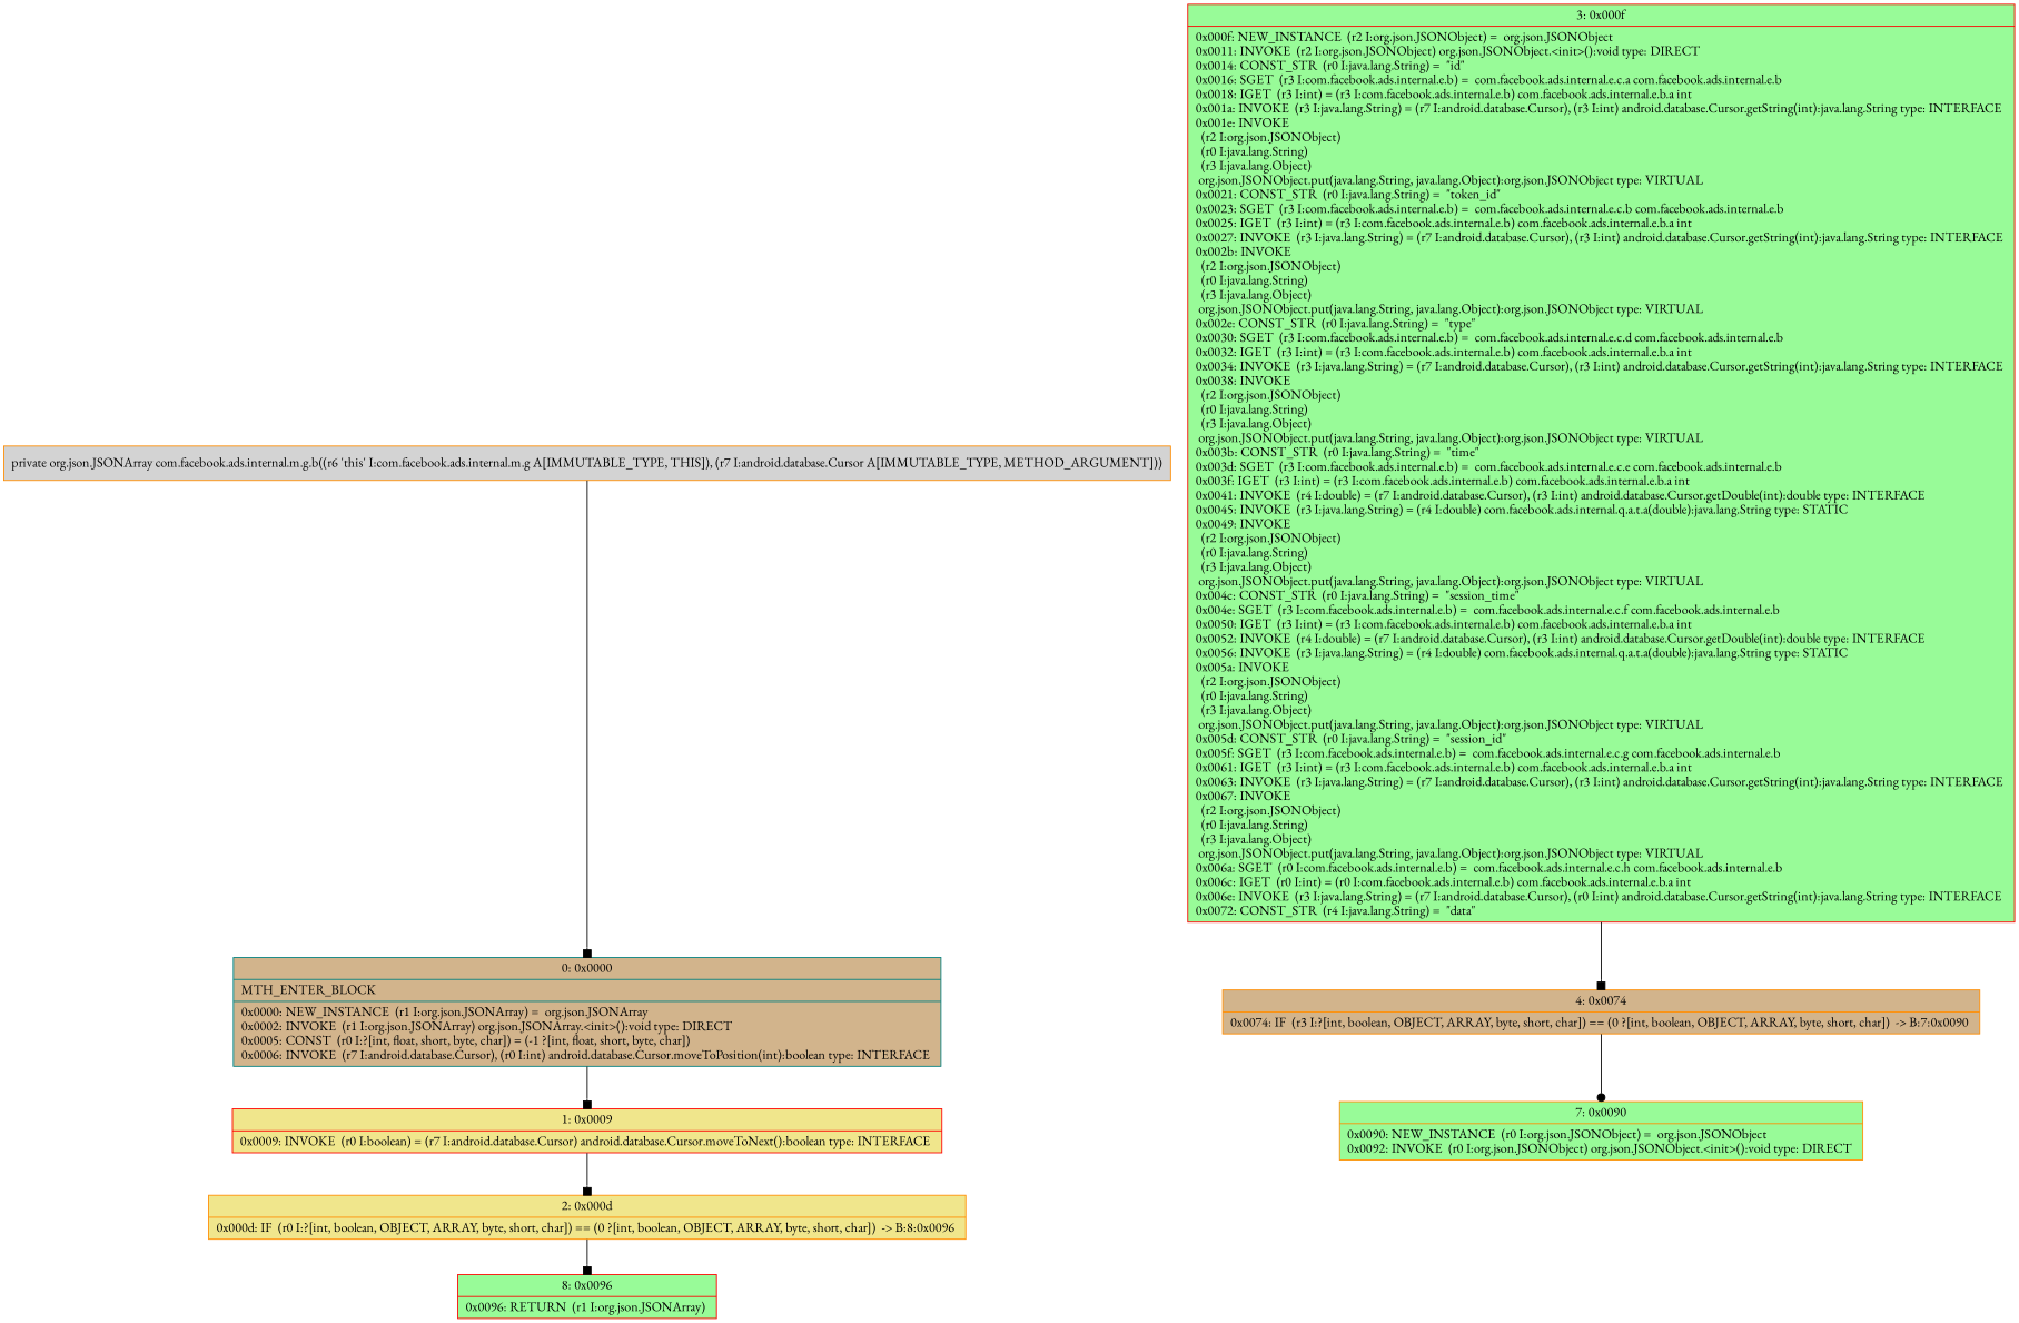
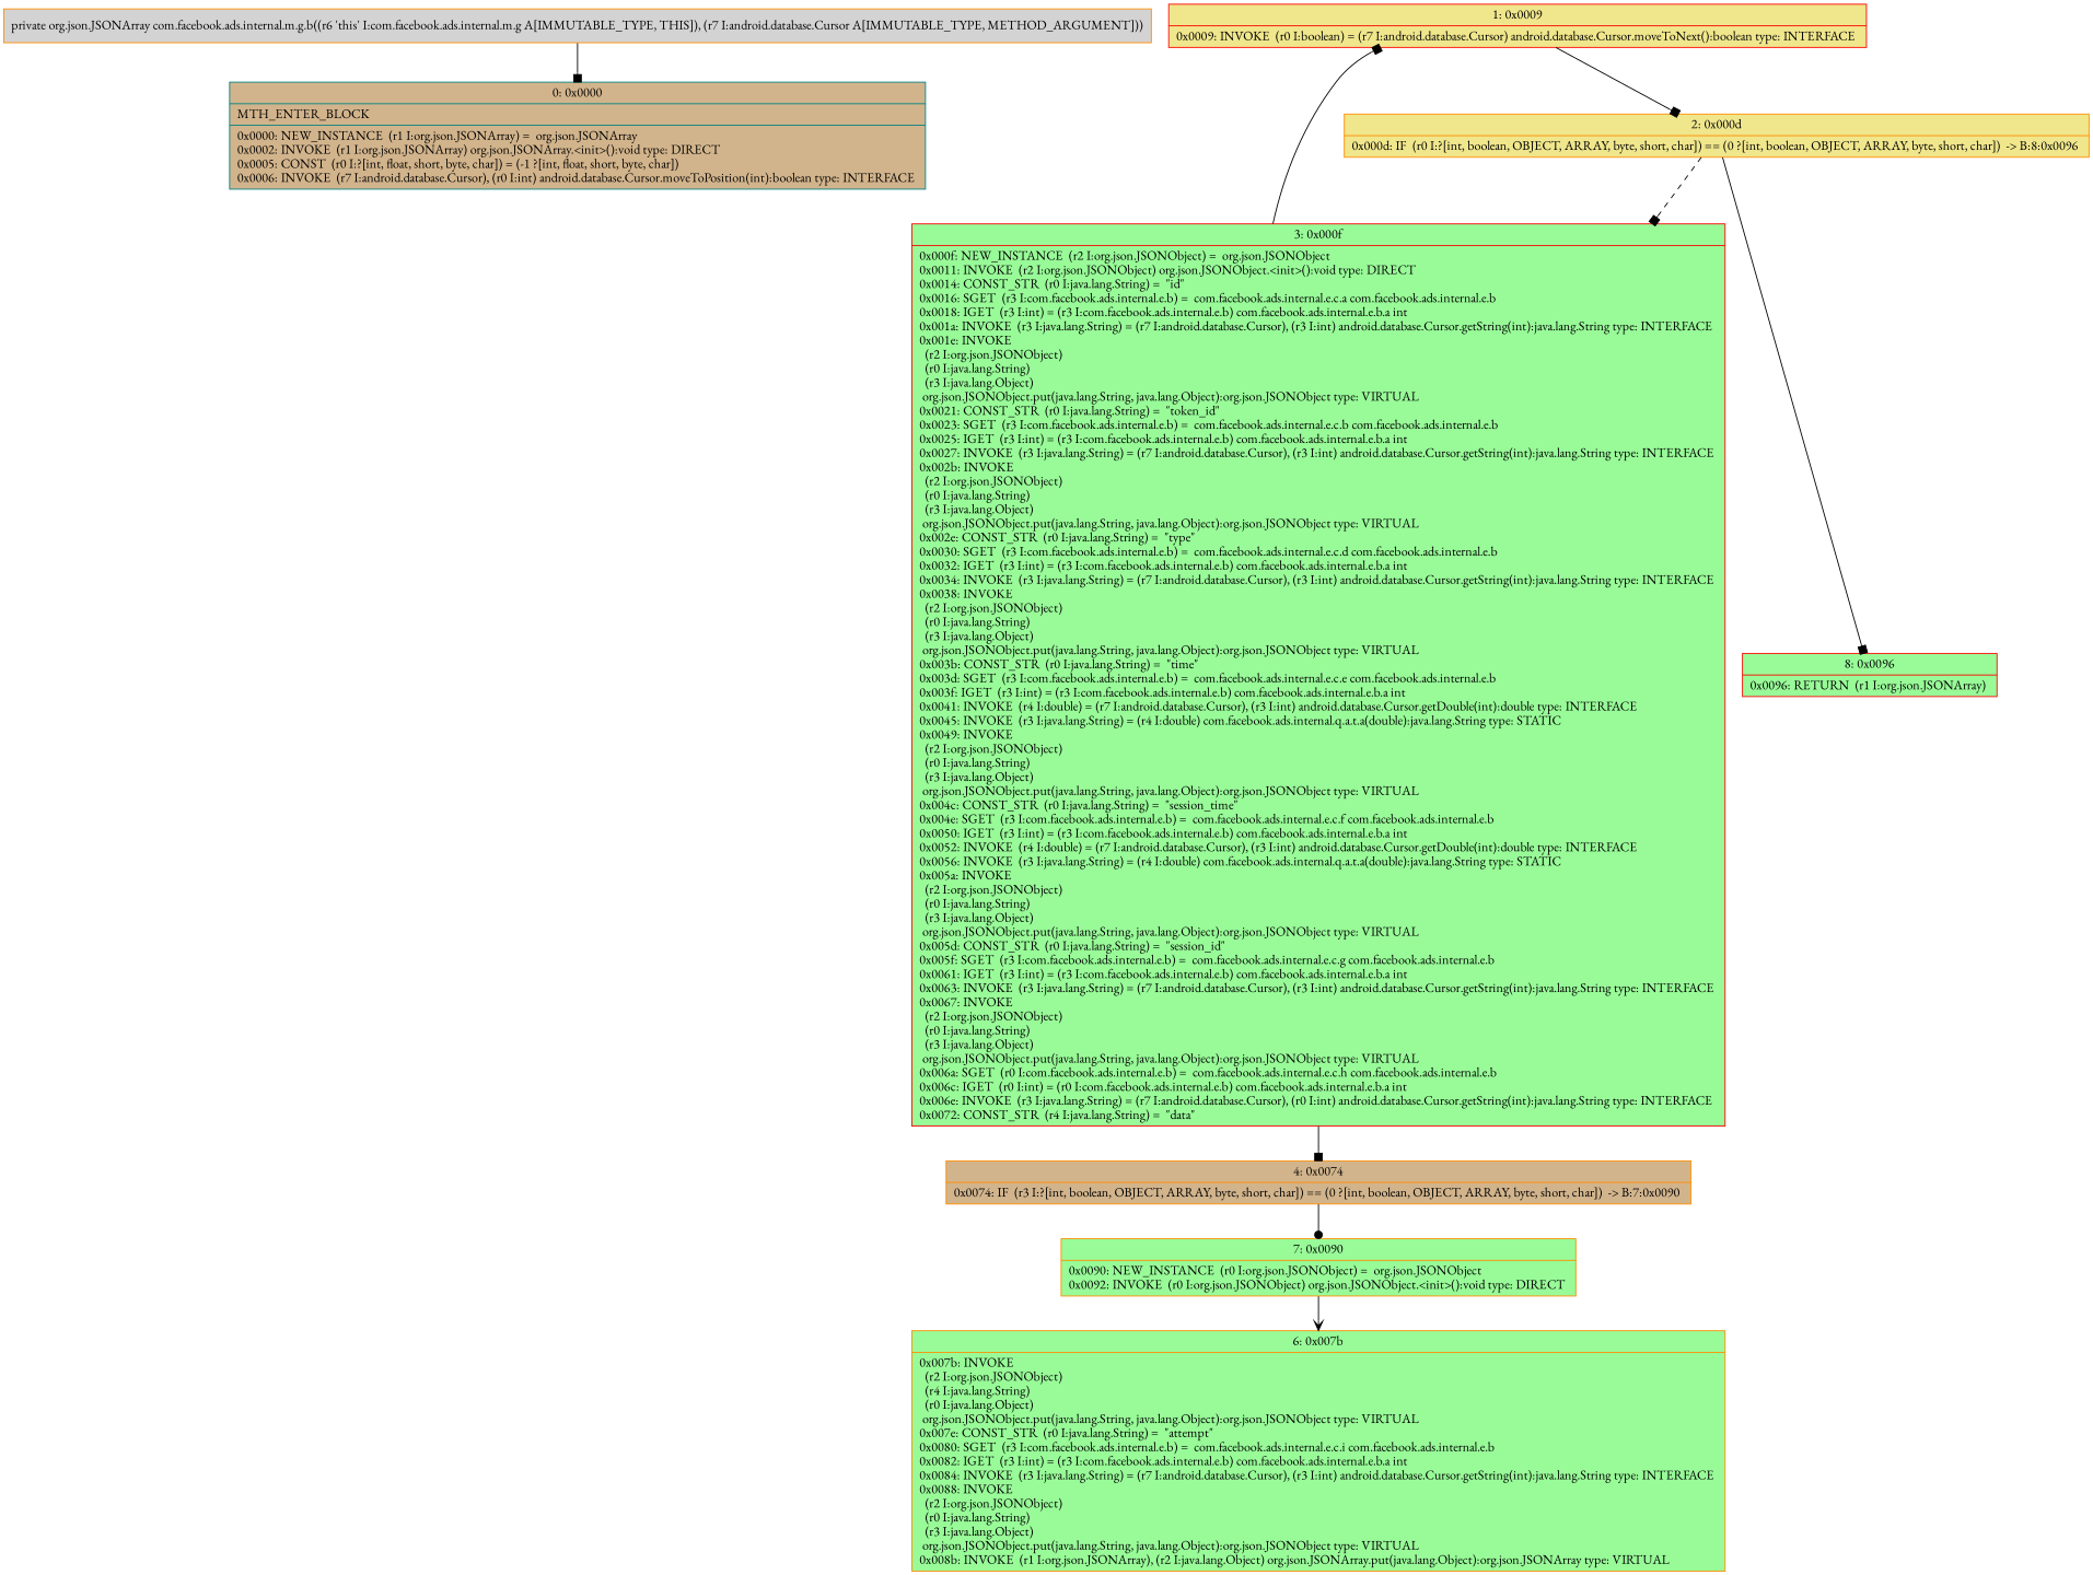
  digraph {
    fontname="EB Garamond"
    node [color=darkorange fillcolor=palegreen fontname="EB Garamond" shape=record style=filled]
    edge [arrowhead=box fontname="EB Garamond"]
    n1 [color=teal fillcolor=tan label="{0\:\ 0x0000|MTH_ENTER_BLOCK\l|0x0000: NEW_INSTANCE  (r1 I:org.json.JSONArray) =  org.json.JSONArray \l0x0002: INVOKE  (r1 I:org.json.JSONArray) org.json.JSONArray.\<init\>():void type: DIRECT \l0x0005: CONST  (r0 I:?[int, float, short, byte, char]) = (\-1 ?[int, float, short, byte, char]) \l0x0006: INVOKE  (r7 I:android.database.Cursor), (r0 I:int) android.database.Cursor.moveToPosition(int):boolean type: INTERFACE \l}"]
    n2 [color=red fillcolor=khaki label="{1\:\ 0x0009|0x0009: INVOKE  (r0 I:boolean) = (r7 I:android.database.Cursor) android.database.Cursor.moveToNext():boolean type: INTERFACE \l}"]
    n3 [fillcolor=khaki label="{2\:\ 0x000d|0x000d: IF  (r0 I:?[int, boolean, OBJECT, ARRAY, byte, short, char]) == (0 ?[int, boolean, OBJECT, ARRAY, byte, short, char])  \-\> B:8:0x0096 \l}"]
    n4 [color=red label="{3\:\ 0x000f|0x000f: NEW_INSTANCE  (r2 I:org.json.JSONObject) =  org.json.JSONObject \l0x0011: INVOKE  (r2 I:org.json.JSONObject) org.json.JSONObject.\<init\>():void type: DIRECT \l0x0014: CONST_STR  (r0 I:java.lang.String) =  \"id\" \l0x0016: SGET  (r3 I:com.facebook.ads.internal.e.b) =  com.facebook.ads.internal.e.c.a com.facebook.ads.internal.e.b \l0x0018: IGET  (r3 I:int) = (r3 I:com.facebook.ads.internal.e.b) com.facebook.ads.internal.e.b.a int \l0x001a: INVOKE  (r3 I:java.lang.String) = (r7 I:android.database.Cursor), (r3 I:int) android.database.Cursor.getString(int):java.lang.String type: INTERFACE \l0x001e: INVOKE  \l  (r2 I:org.json.JSONObject)\l  (r0 I:java.lang.String)\l  (r3 I:java.lang.Object)\l org.json.JSONObject.put(java.lang.String, java.lang.Object):org.json.JSONObject type: VIRTUAL \l0x0021: CONST_STR  (r0 I:java.lang.String) =  \"token_id\" \l0x0023: SGET  (r3 I:com.facebook.ads.internal.e.b) =  com.facebook.ads.internal.e.c.b com.facebook.ads.internal.e.b \l0x0025: IGET  (r3 I:int) = (r3 I:com.facebook.ads.internal.e.b) com.facebook.ads.internal.e.b.a int \l0x0027: INVOKE  (r3 I:java.lang.String) = (r7 I:android.database.Cursor), (r3 I:int) android.database.Cursor.getString(int):java.lang.String type: INTERFACE \l0x002b: INVOKE  \l  (r2 I:org.json.JSONObject)\l  (r0 I:java.lang.String)\l  (r3 I:java.lang.Object)\l org.json.JSONObject.put(java.lang.String, java.lang.Object):org.json.JSONObject type: VIRTUAL \l0x002e: CONST_STR  (r0 I:java.lang.String) =  \"type\" \l0x0030: SGET  (r3 I:com.facebook.ads.internal.e.b) =  com.facebook.ads.internal.e.c.d com.facebook.ads.internal.e.b \l0x0032: IGET  (r3 I:int) = (r3 I:com.facebook.ads.internal.e.b) com.facebook.ads.internal.e.b.a int \l0x0034: INVOKE  (r3 I:java.lang.String) = (r7 I:android.database.Cursor), (r3 I:int) android.database.Cursor.getString(int):java.lang.String type: INTERFACE \l0x0038: INVOKE  \l  (r2 I:org.json.JSONObject)\l  (r0 I:java.lang.String)\l  (r3 I:java.lang.Object)\l org.json.JSONObject.put(java.lang.String, java.lang.Object):org.json.JSONObject type: VIRTUAL \l0x003b: CONST_STR  (r0 I:java.lang.String) =  \"time\" \l0x003d: SGET  (r3 I:com.facebook.ads.internal.e.b) =  com.facebook.ads.internal.e.c.e com.facebook.ads.internal.e.b \l0x003f: IGET  (r3 I:int) = (r3 I:com.facebook.ads.internal.e.b) com.facebook.ads.internal.e.b.a int \l0x0041: INVOKE  (r4 I:double) = (r7 I:android.database.Cursor), (r3 I:int) android.database.Cursor.getDouble(int):double type: INTERFACE \l0x0045: INVOKE  (r3 I:java.lang.String) = (r4 I:double) com.facebook.ads.internal.q.a.t.a(double):java.lang.String type: STATIC \l0x0049: INVOKE  \l  (r2 I:org.json.JSONObject)\l  (r0 I:java.lang.String)\l  (r3 I:java.lang.Object)\l org.json.JSONObject.put(java.lang.String, java.lang.Object):org.json.JSONObject type: VIRTUAL \l0x004c: CONST_STR  (r0 I:java.lang.String) =  \"session_time\" \l0x004e: SGET  (r3 I:com.facebook.ads.internal.e.b) =  com.facebook.ads.internal.e.c.f com.facebook.ads.internal.e.b \l0x0050: IGET  (r3 I:int) = (r3 I:com.facebook.ads.internal.e.b) com.facebook.ads.internal.e.b.a int \l0x0052: INVOKE  (r4 I:double) = (r7 I:android.database.Cursor), (r3 I:int) android.database.Cursor.getDouble(int):double type: INTERFACE \l0x0056: INVOKE  (r3 I:java.lang.String) = (r4 I:double) com.facebook.ads.internal.q.a.t.a(double):java.lang.String type: STATIC \l0x005a: INVOKE  \l  (r2 I:org.json.JSONObject)\l  (r0 I:java.lang.String)\l  (r3 I:java.lang.Object)\l org.json.JSONObject.put(java.lang.String, java.lang.Object):org.json.JSONObject type: VIRTUAL \l0x005d: CONST_STR  (r0 I:java.lang.String) =  \"session_id\" \l0x005f: SGET  (r3 I:com.facebook.ads.internal.e.b) =  com.facebook.ads.internal.e.c.g com.facebook.ads.internal.e.b \l0x0061: IGET  (r3 I:int) = (r3 I:com.facebook.ads.internal.e.b) com.facebook.ads.internal.e.b.a int \l0x0063: INVOKE  (r3 I:java.lang.String) = (r7 I:android.database.Cursor), (r3 I:int) android.database.Cursor.getString(int):java.lang.String type: INTERFACE \l0x0067: INVOKE  \l  (r2 I:org.json.JSONObject)\l  (r0 I:java.lang.String)\l  (r3 I:java.lang.Object)\l org.json.JSONObject.put(java.lang.String, java.lang.Object):org.json.JSONObject type: VIRTUAL \l0x006a: SGET  (r0 I:com.facebook.ads.internal.e.b) =  com.facebook.ads.internal.e.c.h com.facebook.ads.internal.e.b \l0x006c: IGET  (r0 I:int) = (r0 I:com.facebook.ads.internal.e.b) com.facebook.ads.internal.e.b.a int \l0x006e: INVOKE  (r3 I:java.lang.String) = (r7 I:android.database.Cursor), (r0 I:int) android.database.Cursor.getString(int):java.lang.String type: INTERFACE \l0x0072: CONST_STR  (r4 I:java.lang.String) =  \"data\" \l}"]
    n5 [color=red label="{8\:\ 0x0096|0x0096: RETURN  (r1 I:org.json.JSONArray) \l}"]
    n6 [fillcolor=tan label="{4\:\ 0x0074|0x0074: IF  (r3 I:?[int, boolean, OBJECT, ARRAY, byte, short, char]) == (0 ?[int, boolean, OBJECT, ARRAY, byte, short, char])  \-\> B:7:0x0090 \l}"]
    n7 [label="{7\:\ 0x0090|0x0090: NEW_INSTANCE  (r0 I:org.json.JSONObject) =  org.json.JSONObject \l0x0092: INVOKE  (r0 I:org.json.JSONObject) org.json.JSONObject.\<init\>():void type: DIRECT \l}"]
+   n8 [label="{6\:\ 0x007b|0x007b: INVOKE  \l  (r2 I:org.json.JSONObject)\l  (r4 I:java.lang.String)\l  (r0 I:java.lang.Object)\l org.json.JSONObject.put(java.lang.String, java.lang.Object):org.json.JSONObject type: VIRTUAL \l0x007e: CONST_STR  (r0 I:java.lang.String) =  \"attempt\" \l0x0080: SGET  (r3 I:com.facebook.ads.internal.e.b) =  com.facebook.ads.internal.e.c.i com.facebook.ads.internal.e.b \l0x0082: IGET  (r3 I:int) = (r3 I:com.facebook.ads.internal.e.b) com.facebook.ads.internal.e.b.a int \l0x0084: INVOKE  (r3 I:java.lang.String) = (r7 I:android.database.Cursor), (r3 I:int) android.database.Cursor.getString(int):java.lang.String type: INTERFACE \l0x0088: INVOKE  \l  (r2 I:org.json.JSONObject)\l  (r0 I:java.lang.String)\l  (r3 I:java.lang.Object)\l org.json.JSONObject.put(java.lang.String, java.lang.Object):org.json.JSONObject type: VIRTUAL \l0x008b: INVOKE  (r1 I:org.json.JSONArray), (r2 I:java.lang.Object) org.json.JSONArray.put(java.lang.Object):org.json.JSONArray type: VIRTUAL \l}"]
    n9 [fillcolor=lightgrey label="{private org.json.JSONArray com.facebook.ads.internal.m.g.b((r6 'this' I:com.facebook.ads.internal.m.g A[IMMUTABLE_TYPE, THIS]), (r7 I:android.database.Cursor A[IMMUTABLE_TYPE, METHOD_ARGUMENT])) }"]
-   n1 -> n2
+   n4 -> n2
    n2 -> n3
+   n3 -> n4 [style=dashed]
    n3 -> n5
    n4 -> n6
    n6 -> n7 [arrowhead=dot]
+   n7 -> n8 [arrowhead=vee]
    n9 -> n1
  }
